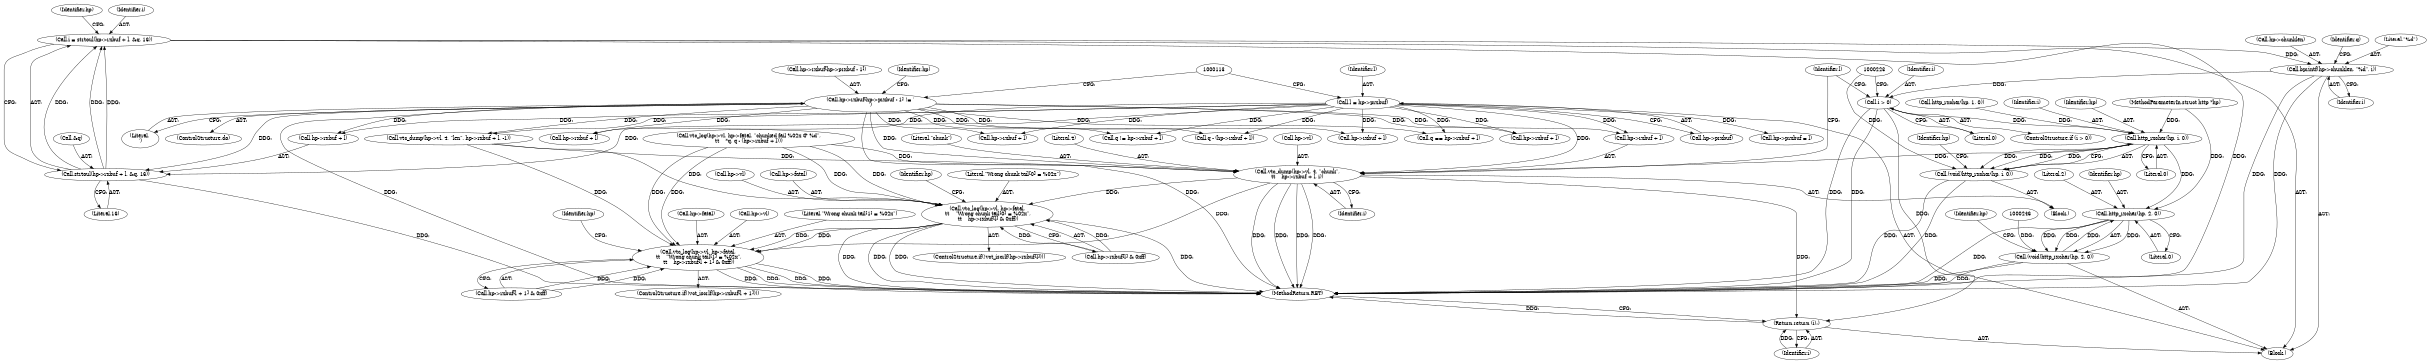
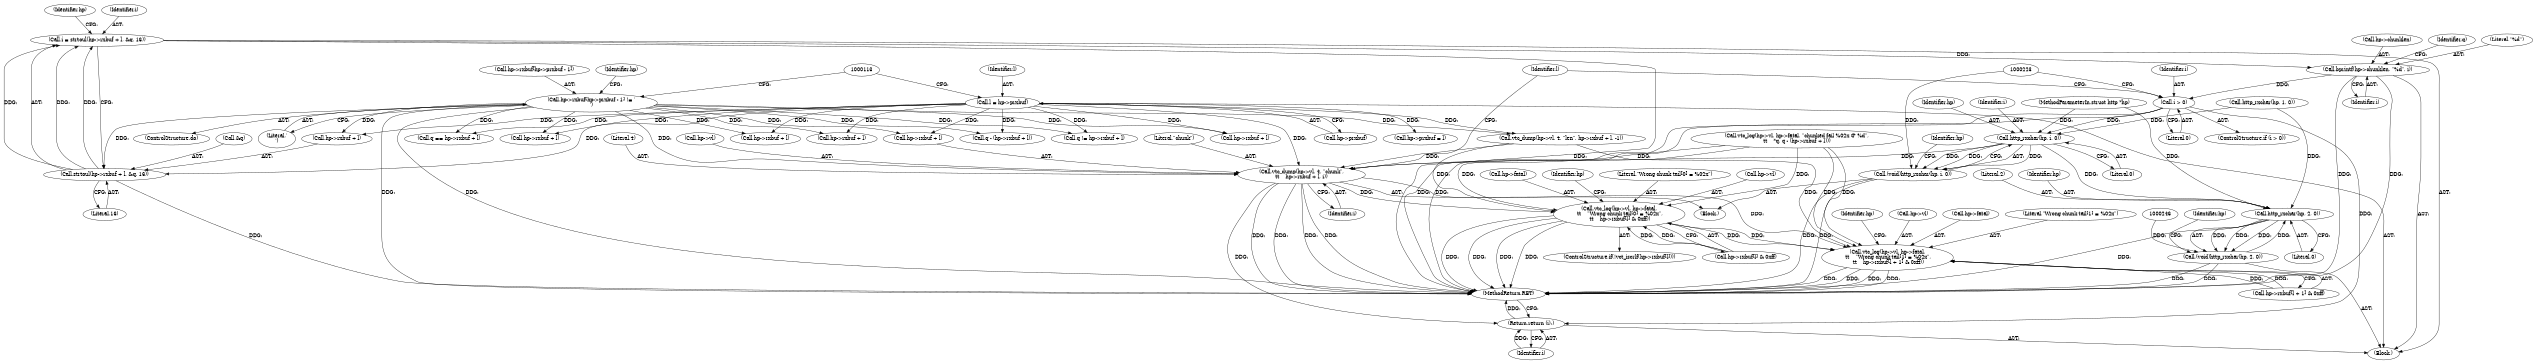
  digraph {
    n1 [label="(Call,i = strtoul(hp->rxbuf + l, &q, 16))"]
    n2 [label="(Call,strtoul(hp->rxbuf + l, &q, 16))"]
    n3 [label="(Call,bprintf(hp->chunklen, \"%d\", i))"]
    n4 [label="(MethodReturn,RET)"]
    n5 [label="(Block,)"]
    n6 [label="(Literal,16)"]
    n7 [label="(Call,i > 0)"]
    n8 [label="(Identifier,i)"]
    n9 [label="(Return,return (i);)"]
    n10 [label="(Call,hp->rxbuf[hp->prxbuf - 1] != '\n')"]
    n11 [label="(Call,vtc_dump(hp->vl, 4, \"chunk\",\n\t\t    hp->rxbuf + l, i))"]
    n12 [label="(Call,hp->rxbuf + l)"]
    n13 [label="(Call,q == hp->rxbuf + l)"]
    n14 [label="(Call,vtc_dump(hp->vl, 4, \"len\", hp->rxbuf + l, -1))"]
    n15 [label="(Call,hp->rxbuf + l)"]
    n16 [label="(ControlStructure,do)"]
    n17 [label="(Call,hp->rxbuf + l)"]
    n18 [label="(Call,hp->rxbuf + l)"]
    n19 [label="(Literal,'\n')"]
    n20 [label="(Call,q != hp->rxbuf + l)"]
    n21 [label="(Call,hp->rxbuf + l)"]
    n22 [label="(Call,q - (hp->rxbuf + l))"]
    n23 [label="(Call,hp->rxbuf + l)"]
    n24 [label="(Block,)"]
    n25 [label="(Call,vtc_log(hp->vl, hp->fatal,\n \t\t    \"Wrong chunk tail[0] = %02x\",\n \t\t    hp->rxbuf[l] & 0xff))"]
    n26 [label="(Call,vtc_log(hp->vl, hp->fatal,\n \t\t    \"Wrong chunk tail[1] = %02x\",\n \t\t    hp->rxbuf[l + 1] & 0xff))"]
    n27 [label="(Identifier,i)"]
    n28 [label="(Call,l = hp->prxbuf)"]
    n29 [label="(Call,hp->prxbuf)"]
    n30 [label="(Call,hp->prxbuf = l)"]
    n31 [label="(Call,http_rxchar(hp, i, 0))"]
    n32 [label="(Literal,0)"]
    n33 [label="(ControlStructure,if (i > 0))"]
    n34 [label="(Call,(void)http_rxchar(hp, i, 0))"]
    n35 [label="(Call,http_rxchar(hp, 2, 0))"]
    n36 [label="(Literal,0)"]
    n37 [label="(Identifier,i)"]
    n38 [label="(Call,(void)http_rxchar(hp, 2, 0))"]
    n39 [label="(Literal,0)"]
    n40 [label="(ControlStructure,if(!vct_iscrlf(hp->rxbuf[l])))"]
    n41 [label="(Call,hp->rxbuf[l] & 0xff)"]
-   n42 [label="(ControlStructure,if(!vct_iscrlf(hp->rxbuf[l + 1])))"]
    n43 [label="(Call,hp->rxbuf[l + 1] & 0xff)"]
    n44 [label="(Literal,\"%d\")"]
    n45 [label="(Identifier,i)"]
    n46 [label="(Call,hp->chunklen)"]
    n47 [label="(MethodParameterIn,struct http *hp)"]
    n48 [label="(Literal,2)"]
    n49 [label="(Identifier,q)"]
    n50 [label="(Call,hp->rxbuf[hp->prxbuf - 1])"]
    n51 [label="(Identifier,hp)"]
    n52 [label="(Literal,\"Wrong chunk tail[0] = %02x\")"]
    n53 [label="(Call,&q)"]
    n54 [label="(Literal,\"chunk\")"]
    n55 [label="(Identifier,i)"]
    n56 [label="(Literal,4)"]
    n57 [label="(Identifier,hp)"]
    n58 [label="(Call,hp->vl)"]
    n59 [label="(Identifier,l)"]
    n60 [label="(Call,hp->vl)"]
    n61 [label="(Identifier,hp)"]
    n62 [label="(Identifier,hp)"]
    n63 [label="(Call,vtc_log(hp->vl, hp->fatal, \"chunked fail %02x @ %d\",\n\t\t    *q, q - (hp->rxbuf + l)))"]
    n64 [label="(Identifier,l)"]
    n65 [label="(Call,hp->fatal)"]
    n66 [label="(Identifier,hp)"]
    n67 [label="(Identifier,hp)"]
    n68 [label="(Call,hp->vl)"]
    n69 [label="(Call,http_rxchar(hp, 1, 0))"]
    n70 [label="(Call,hp->fatal)"]
    n71 [label="(Identifier,hp)"]
    n72 [label="(Identifier,hp)"]
    n73 [label="(Identifier,i)"]
    n74 [label="(Literal,\"Wrong chunk tail[1] = %02x\")"]
    1000113
    1000223
    1000246
    n1 -> n2 [label="CFG: "]
    n1 -> n3 [label="DDG: "]
    n1 -> n4 [label="DDG: "]
    n1 -> n5 [label="AST: "]
    n2 -> n1 [label="AST: "]
    n2 -> n1 [label="DDG: "]
    n2 -> n1 [label="DDG: "]
    n2 -> n1 [label="DDG: "]
    n2 -> n4 [label="DDG: "]
    n2 -> n6 [label="CFG: "]
    n3 -> n4 [label="DDG: "]
    n3 -> n4 [label="DDG: "]
    n3 -> n5 [label="AST: "]
    n3 -> n7 [label="DDG: "]
    n3 -> n8 [label="CFG: "]
    n4 -> n9 [label="CFG: "]
    n6 -> n2 [label="AST: "]
    n7 -> n4 [label="DDG: "]
    n7 -> n4 [label="DDG: "]
    n7 -> n9 [label="DDG: "]
    n7 -> n31 [label="DDG: "]
    n7 -> n32 [label="CFG: "]
    n7 -> n33 [label="AST: "]
    n8 -> n3 [label="AST: "]
    n9 -> n4 [label="DDG: "]
    n9 -> n5 [label="AST: "]
    n9 -> n37 [label="CFG: "]
    n10 -> n2 [label="DDG: "]
    n10 -> n4 [label="DDG: "]
    n10 -> n4 [label="DDG: "]
    n10 -> n11 [label="DDG: "]
    n10 -> n12 [label="DDG: "]
    n10 -> n13 [label="DDG: "]
    n10 -> n14 [label="DDG: "]
    n10 -> n15 [label="DDG: "]
    n10 -> n16 [label="AST: "]
    n10 -> n17 [label="DDG: "]
    n10 -> n18 [label="DDG: "]
    n10 -> n19 [label="CFG: "]
    n10 -> n20 [label="DDG: "]
    n10 -> n21 [label="DDG: "]
    n10 -> n22 [label="DDG: "]
    n10 -> n23 [label="DDG: "]
    n11 -> n4 [label="DDG: "]
    n11 -> n4 [label="DDG: "]
    n11 -> n4 [label="DDG: "]
    n11 -> n4 [label="DDG: "]
    n11 -> n9 [label="DDG: "]
    n11 -> n24 [label="AST: "]
    n11 -> n25 [label="DDG: "]
    n11 -> n26 [label="DDG: "]
    n11 -> n27 [label="CFG: "]
    n14 -> n11 [label="DDG: "]
    n14 -> n25 [label="DDG: "]
    n14 -> n26 [label="DDG: "]
    n18 -> n2 [label="AST: "]
    n19 -> n10 [label="AST: "]
    n21 -> n11 [label="AST: "]
    n25 -> n4 [label="DDG: "]
    n25 -> n4 [label="DDG: "]
    n25 -> n4 [label="DDG: "]
    n25 -> n4 [label="DDG: "]
    n25 -> n26 [label="DDG: "]
    n25 -> n26 [label="DDG: "]
    n25 -> n40 [label="AST: "]
    n25 -> n41 [label="CFG: "]
    n26 -> n4 [label="DDG: "]
    n26 -> n4 [label="DDG: "]
    n26 -> n4 [label="DDG: "]
    n26 -> n4 [label="DDG: "]
-   n26 -> n42 [label="AST: "]
    n26 -> n43 [label="CFG: "]
    n27 -> n11 [label="AST: "]
    n28 -> n2 [label="DDG: "]
    n28 -> n5 [label="AST: "]
    n28 -> n11 [label="DDG: "]
    n28 -> n12 [label="DDG: "]
    n28 -> n13 [label="DDG: "]
    n28 -> n14 [label="DDG: "]
    n28 -> n15 [label="DDG: "]
    n28 -> n17 [label="DDG: "]
    n28 -> n18 [label="DDG: "]
    n28 -> n20 [label="DDG: "]
    n28 -> n21 [label="DDG: "]
    n28 -> n22 [label="DDG: "]
    n28 -> n23 [label="DDG: "]
    n28 -> n29 [label="CFG: "]
    n28 -> n30 [label="DDG: "]
    n29 -> n28 [label="AST: "]
    n31 -> n11 [label="DDG: "]
    n31 -> n34 [label="AST: "]
    n31 -> n34 [label="DDG: "]
    n31 -> n34 [label="DDG: "]
    n31 -> n34 [label="DDG: "]
    n31 -> n35 [label="DDG: "]
    n31 -> n36 [label="CFG: "]
    n32 -> n7 [label="AST: "]
    n34 -> n4 [label="DDG: "]
    n34 -> n4 [label="DDG: "]
    n34 -> n24 [label="AST: "]
    n34 -> n31 [label="CFG: "]
    n35 -> n4 [label="DDG: "]
    n35 -> n38 [label="AST: "]
    n35 -> n38 [label="DDG: "]
    n35 -> n38 [label="DDG: "]
    n35 -> n38 [label="DDG: "]
    n35 -> n39 [label="CFG: "]
    n36 -> n31 [label="AST: "]
    n37 -> n9 [label="AST: "]
    n37 -> n9 [label="DDG: "]
    n38 -> n4 [label="DDG: "]
    n38 -> n4 [label="DDG: "]
    n38 -> n5 [label="AST: "]
    n38 -> n35 [label="DDG: "]
    n39 -> n35 [label="AST: "]
    n41 -> n25 [label="AST: "]
    n41 -> n25 [label="DDG: "]
    n41 -> n25 [label="DDG: "]
    n43 -> n26 [label="AST: "]
    n43 -> n26 [label="DDG: "]
    n43 -> n26 [label="DDG: "]
    n44 -> n3 [label="AST: "]
    n45 -> n31 [label="AST: "]
    n46 -> n3 [label="AST: "]
    n47 -> n31 [label="DDG: "]
    n47 -> n35 [label="DDG: "]
    n48 -> n35 [label="AST: "]
    n49 -> n3 [label="CFG: "]
    n50 -> n10 [label="AST: "]
    n51 -> n1 [label="CFG: "]
    n52 -> n25 [label="AST: "]
    n53 -> n2 [label="AST: "]
    n54 -> n11 [label="AST: "]
    n55 -> n7 [label="AST: "]
    n56 -> n11 [label="AST: "]
    n57 -> n10 [label="CFG: "]
    n58 -> n11 [label="AST: "]
    n59 -> n28 [label="AST: "]
    n60 -> n25 [label="AST: "]
    n61 -> n34 [label="CFG: "]
    n62 -> n31 [label="AST: "]
    n63 -> n11 [label="DDG: "]
    n63 -> n25 [label="DDG: "]
    n63 -> n25 [label="DDG: "]
    n63 -> n26 [label="DDG: "]
    n63 -> n26 [label="DDG: "]
    n64 -> n7 [label="CFG: "]
    n64 -> n11 [label="CFG: "]
    n65 -> n25 [label="AST: "]
    n66 -> n26 [label="CFG: "]
    n67 -> n35 [label="AST: "]
    n68 -> n26 [label="AST: "]
    n69 -> n31 [label="DDG: "]
+   n69 -> n35 [label="DDG: "]
    n70 -> n26 [label="AST: "]
    n71 -> n38 [label="CFG: "]
    n72 -> n25 [label="CFG: "]
    n73 -> n1 [label="AST: "]
    n74 -> n26 [label="AST: "]
    1000113 -> n10 [label="CFG: "]
    1000113 -> n28 [label="CFG: "]
    1000223 -> n7 [label="CFG: "]
    1000223 -> n34 [label="DDG: "]
    1000246 -> n38 [label="DDG: "]
  }
